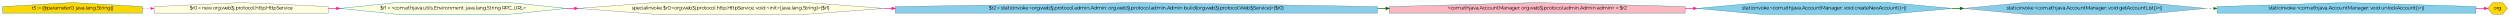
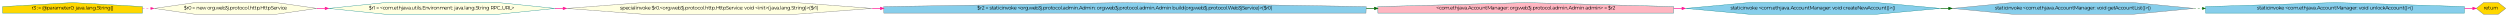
  digraph {
    fontname=Montserrat
    rankdir=LR
    node [color=teal fillcolor=skyblue fontname=Montserrat shape=hexagon style=filled]
    edge [color=deeppink fontname=Montserrat style=bold]
    "r3 := @parameter0: java.lang.String[]" [fillcolor=gold shape=house]
-   "$r0 = new org.web3j.protocol.http.HttpService" [color=gray40 fillcolor=lightyellow shape=house]
+   "$r0 = new org.web3j.protocol.http.HttpService" [color=gray40 fillcolor=lightyellow]
    "$r1 = <com.ethjava.utils.Environment: java.lang.String RPC_URL>" [fillcolor=lightyellow]
    "specialinvoke $r0.<org.web3j.protocol.http.HttpService: void <init>(java.lang.String)>($r1)" [color=gray40 fillcolor=lightyellow]
    "$r2 = staticinvoke <org.web3j.protocol.admin.Admin: org.web3j.protocol.admin.Admin build(org.web3j.protocol.Web3jService)>($r0)" [color=gray40 shape=house]
    "<com.ethjava.AccountManager: org.web3j.protocol.admin.Admin admin> = $r2" [fillcolor=lightpink shape=house]
    "staticinvoke <com.ethjava.AccountManager: void createNewAccount()>()"
    "staticinvoke <com.ethjava.AccountManager: void getAccountList()>()" [color=gray40]
    "staticinvoke <com.ethjava.AccountManager: void unlockAccount()>()" [shape=house]
-   return [color=gray40 fillcolor=gold label=org]
+   return [color=gray40 fillcolor=gold]
    "r3 := @parameter0: java.lang.String[]" -> "$r0 = new org.web3j.protocol.http.HttpService" [style=dashed]
    "$r0 = new org.web3j.protocol.http.HttpService" -> "$r1 = <com.ethjava.utils.Environment: java.lang.String RPC_URL>"
    "$r1 = <com.ethjava.utils.Environment: java.lang.String RPC_URL>" -> "specialinvoke $r0.<org.web3j.protocol.http.HttpService: void <init>(java.lang.String)>($r1)"
    "specialinvoke $r0.<org.web3j.protocol.http.HttpService: void <init>(java.lang.String)>($r1)" -> "$r2 = staticinvoke <org.web3j.protocol.admin.Admin: org.web3j.protocol.admin.Admin build(org.web3j.protocol.Web3jService)>($r0)"
    "$r2 = staticinvoke <org.web3j.protocol.admin.Admin: org.web3j.protocol.admin.Admin build(org.web3j.protocol.Web3jService)>($r0)" -> "<com.ethjava.AccountManager: org.web3j.protocol.admin.Admin admin> = $r2" [color=darkgreen]
    "<com.ethjava.AccountManager: org.web3j.protocol.admin.Admin admin> = $r2" -> "staticinvoke <com.ethjava.AccountManager: void createNewAccount()>()"
    "staticinvoke <com.ethjava.AccountManager: void createNewAccount()>()" -> "staticinvoke <com.ethjava.AccountManager: void getAccountList()>()" [color=darkgreen]
    "staticinvoke <com.ethjava.AccountManager: void getAccountList()>()" -> "staticinvoke <com.ethjava.AccountManager: void unlockAccount()>()" [color=darkgreen style=dashed]
    "staticinvoke <com.ethjava.AccountManager: void unlockAccount()>()" -> return
  }
